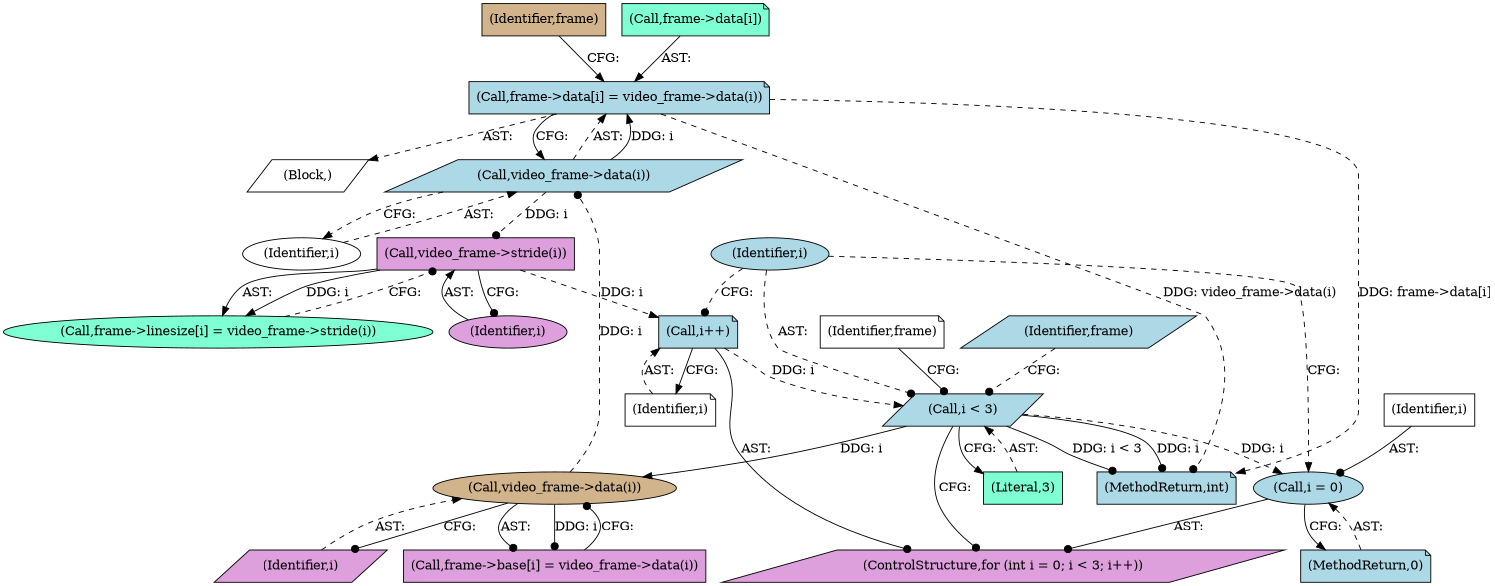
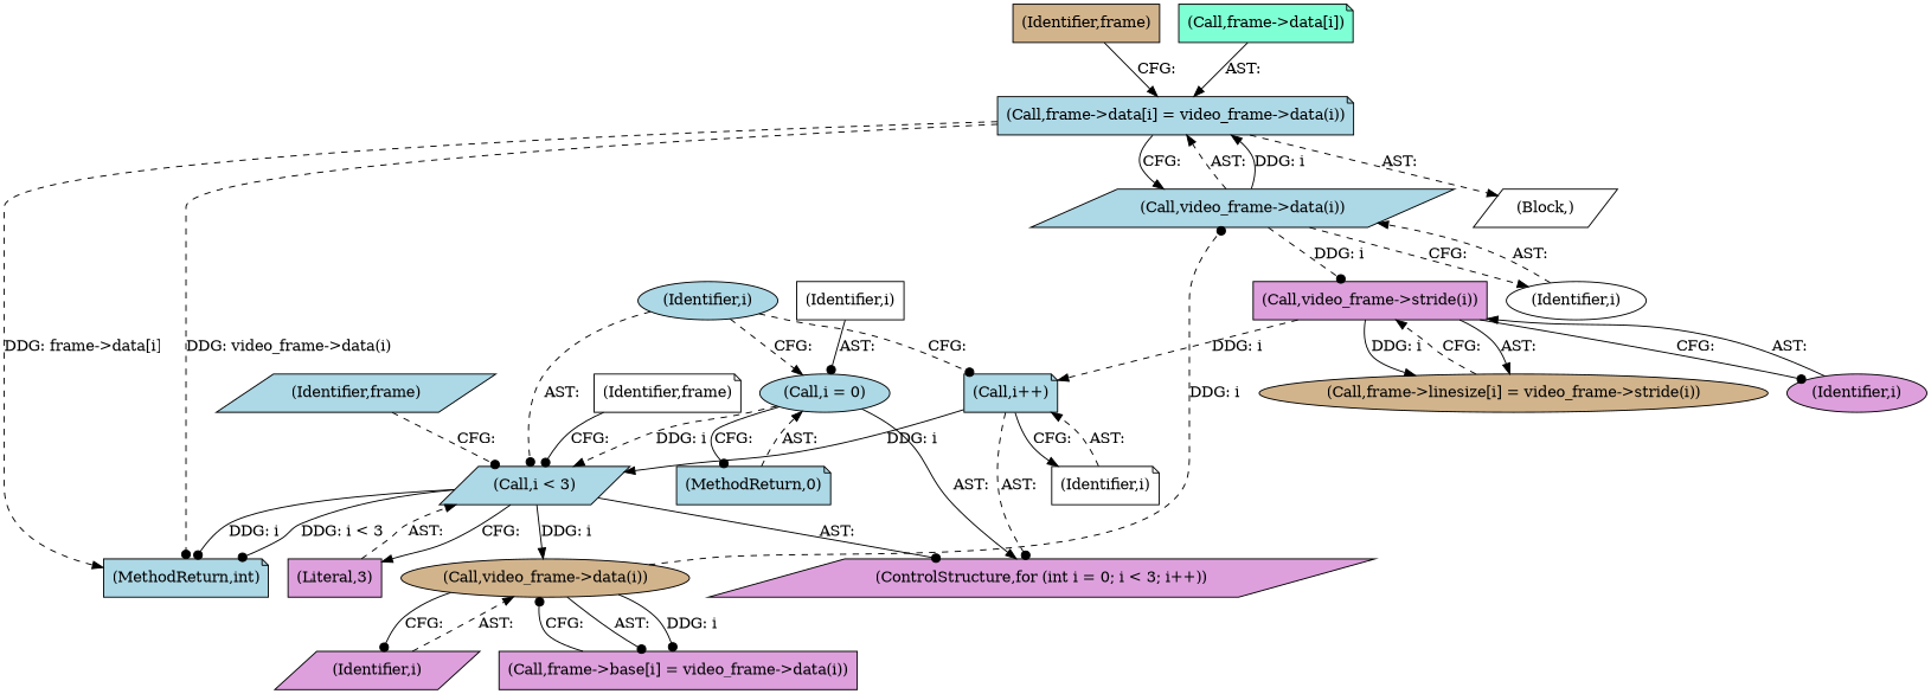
  digraph {
    node [fillcolor=lightblue shape=note style=filled]
    edge [arrowhead=normal style=solid]
    n1 [label="(Call,frame->data[i] = video_frame->data(i))"]
    n2 [label="(Call,video_frame->data(i))" shape=parallelogram]
    n3 [fillcolor=white label="(Block,)" shape=parallelogram]
    n4 [label="(MethodReturn,int)"]
    n5 [fillcolor=plum label="(Call,video_frame->stride(i))" shape=box]
    n6 [fillcolor=white label="(Identifier,i)" shape=ellipse]
    n7 [label="(Call,i++)"]
-   n8 [fillcolor=aquamarine label="(Call,frame->linesize[i] = video_frame->stride(i))" shape=ellipse]
+   n8 [fillcolor=tan label="(Call,frame->linesize[i] = video_frame->stride(i))" shape=ellipse]
    n9 [fillcolor=plum label="(Identifier,i)" shape=ellipse]
    n10 [fillcolor=tan label="(Call,video_frame->data(i))" shape=ellipse]
    n11 [fillcolor=plum label="(Identifier,i)" shape=parallelogram]
    n12 [fillcolor=plum label="(Call,frame->base[i] = video_frame->data(i))" shape=box]
    n13 [label="(Call,i < 3)" shape=parallelogram]
-   n14 [fillcolor=aquamarine label="(Literal,3)" shape=box]
+   n14 [fillcolor=plum label="(Literal,3)" shape=box]
    n15 [fillcolor=plum label="(ControlStructure,for (int i = 0; i < 3; i++))" shape=parallelogram]
    n16 [fillcolor=white label="(Identifier,i)"]
    n17 [label="(Call,i = 0)" shape=ellipse]
    n18 [label="(MethodReturn,0)"]
    n19 [fillcolor=tan label="(Identifier,frame)" shape=box]
    n20 [label="(Identifier,i)" shape=ellipse]
    n21 [fillcolor=white label="(Identifier,frame)"]
    n22 [fillcolor=aquamarine label="(Call,frame->data[i])"]
    n23 [fillcolor=white label="(Identifier,i)" shape=box]
    n24 [label="(Identifier,frame)" shape=parallelogram]
    n1 -> n2 [label="CFG: "]
    n1 -> n3 [label="AST: " style=dashed]
    n1 -> n4 [arrowhead=dot label="DDG: video_frame->data(i)" style=dashed]
    n1 -> n4 [label="DDG: frame->data[i]" style=dashed]
    n2 -> n1 [label="AST: " style=dashed]
    n2 -> n1 [label="DDG: i"]
    n2 -> n5 [arrowhead=dot label="DDG: i" style=dashed]
    n2 -> n6 [label="CFG: " style=dashed]
    n5 -> n7 [label="DDG: i" style=dashed]
    n5 -> n8 [label="AST: "]
    n5 -> n8 [label="DDG: i"]
    n5 -> n9 [arrowhead=dot label="CFG: "]
    n6 -> n2 [label="AST: " style=dashed]
-   n7 -> n13 [label="DDG: i" style=dashed]
-   n7 -> n15 [arrowhead=dot label="AST: "]
+   n7 -> n13 [label="DDG: i"]
+   n7 -> n15 [arrowhead=dot label="AST: " style=dashed]
    n7 -> n16 [label="CFG: "]
-   n8 -> n5 [arrowhead=dot label="CFG: " style=dashed]
+   n8 -> n5 [label="CFG: " style=dashed]
    n9 -> n5 [label="AST: "]
    n10 -> n2 [arrowhead=dot label="DDG: i" style=dashed]
    n10 -> n11 [arrowhead=dot label="CFG: "]
    n10 -> n12 [arrowhead=dot label="AST: "]
    n10 -> n12 [arrowhead=dot label="DDG: i"]
    n11 -> n10 [label="AST: " style=dashed]
    n12 -> n10 [arrowhead=dot label="CFG: "]
    n13 -> n4 [arrowhead=dot label="DDG: i"]
    n13 -> n4 [arrowhead=dot label="DDG: i < 3"]
    n13 -> n10 [label="DDG: i"]
    n13 -> n14 [label="CFG: "]
-   n13 -> n15 [arrowhead=dot label="CFG: "]
+   n13 -> n15 [arrowhead=dot label="AST: "]
    n14 -> n13 [label="AST: " style=dashed]
    n16 -> n7 [label="AST: " style=dashed]
-   n13 -> n17 [label="DDG: i" style=dashed]
-   n17 -> n15 [arrowhead=dot label="AST: "]
-   n17 -> n18 [label="CFG: "]
+   n17 -> n13 [label="DDG: i" style=dashed]
+   n17 -> n15 [label="AST: "]
+   n17 -> n18 [arrowhead=dot label="CFG: "]
    n18 -> n17 [label="AST: " style=dashed]
    n19 -> n1 [label="CFG: "]
    n20 -> n7 [arrowhead=dot label="CFG: " style=dashed]
    n20 -> n13 [arrowhead=dot label="AST: " style=dashed]
    n20 -> n17 [label="CFG: " style=dashed]
    n21 -> n13 [arrowhead=dot label="CFG: "]
    n22 -> n1 [label="AST: "]
    n23 -> n17 [arrowhead=dot label="AST: "]
    n24 -> n13 [arrowhead=dot label="CFG: " style=dashed]
  }
